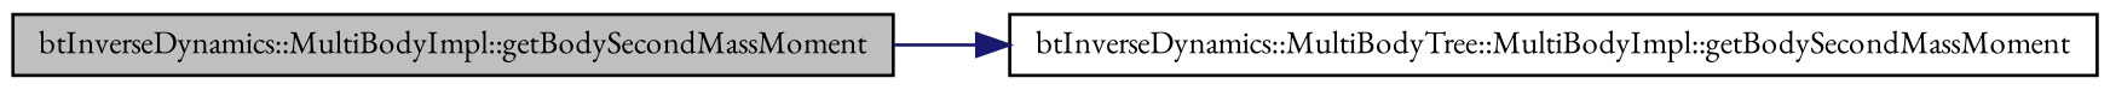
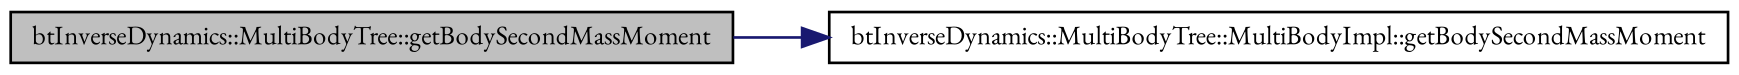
  digraph {
    rankdir=LR
    fontname="EB Garamond"
    node [color=black fontname="EB Garamond" fontsize=10 shape=record]
-   n1 [fillcolor=grey75 fontcolor=black height=0.2 label="btInverseDynamics::MultiBodyImpl::getBodySecondMassMoment" style=filled width=0.4]
+   n1 [fillcolor=grey75 fontcolor=black height=0.2 label="btInverseDynamics::MultiBodyTree::getBodySecondMassMoment" style=filled width=0.4]
    n2 [height=0.2 label="btInverseDynamics::MultiBodyTree::MultiBodyImpl::getBodySecondMassMoment" width=0.4]
    n1 -> n2 [color=midnightblue fontname="EB Garamond" fontsize=10 labelfontname=FreeSans labelfontsize=10 style=solid]
  }
